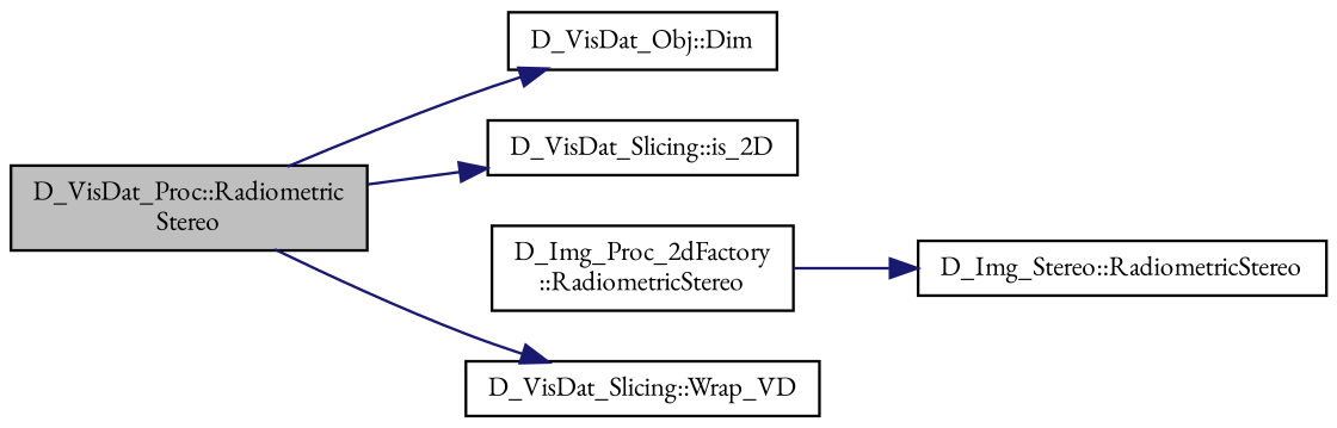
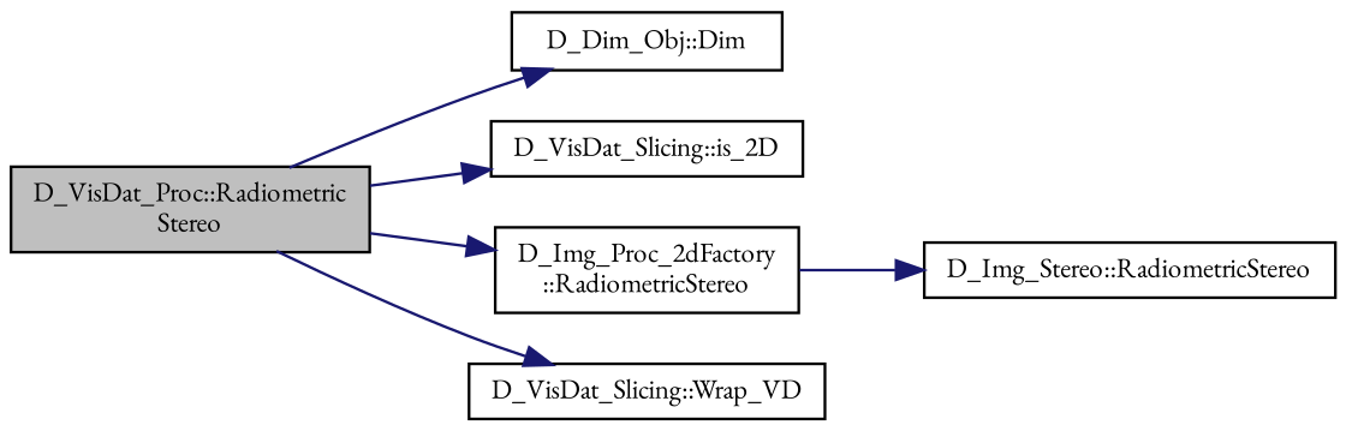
  digraph {
    fontname="EB Garamond"
    rankdir=LR
    node [color=black fillcolor=white fontname="EB Garamond" fontsize=10 shape=record style=filled]
    edge [color=midnightblue fontname="EB Garamond" fontsize=10 labelfontname=Helvetica labelfontsize=10 style=solid]
    n1 [fillcolor=grey75 fontcolor=black height=0.2 label="D_VisDat_Proc::Radiometric\lStereo" width=0.4]
-   n2 [height=0.2 label="D_VisDat_Obj::Dim" width=0.4]
+   n2 [height=0.2 label="D_Dim_Obj::Dim" width=0.4]
    n3 [height=0.2 label="D_VisDat_Slicing::is_2D" width=0.4]
    n4 [height=0.2 label="D_Img_Proc_2dFactory\l::RadiometricStereo" width=0.4]
    n5 [height=0.2 label="D_VisDat_Slicing::Wrap_VD" width=0.4]
    n6 [height=0.2 label="D_Img_Stereo::RadiometricStereo" width=0.4]
    n1 -> n2
    n1 -> n3
+   n1 -> n4
    n1 -> n5
    n4 -> n6
  }
